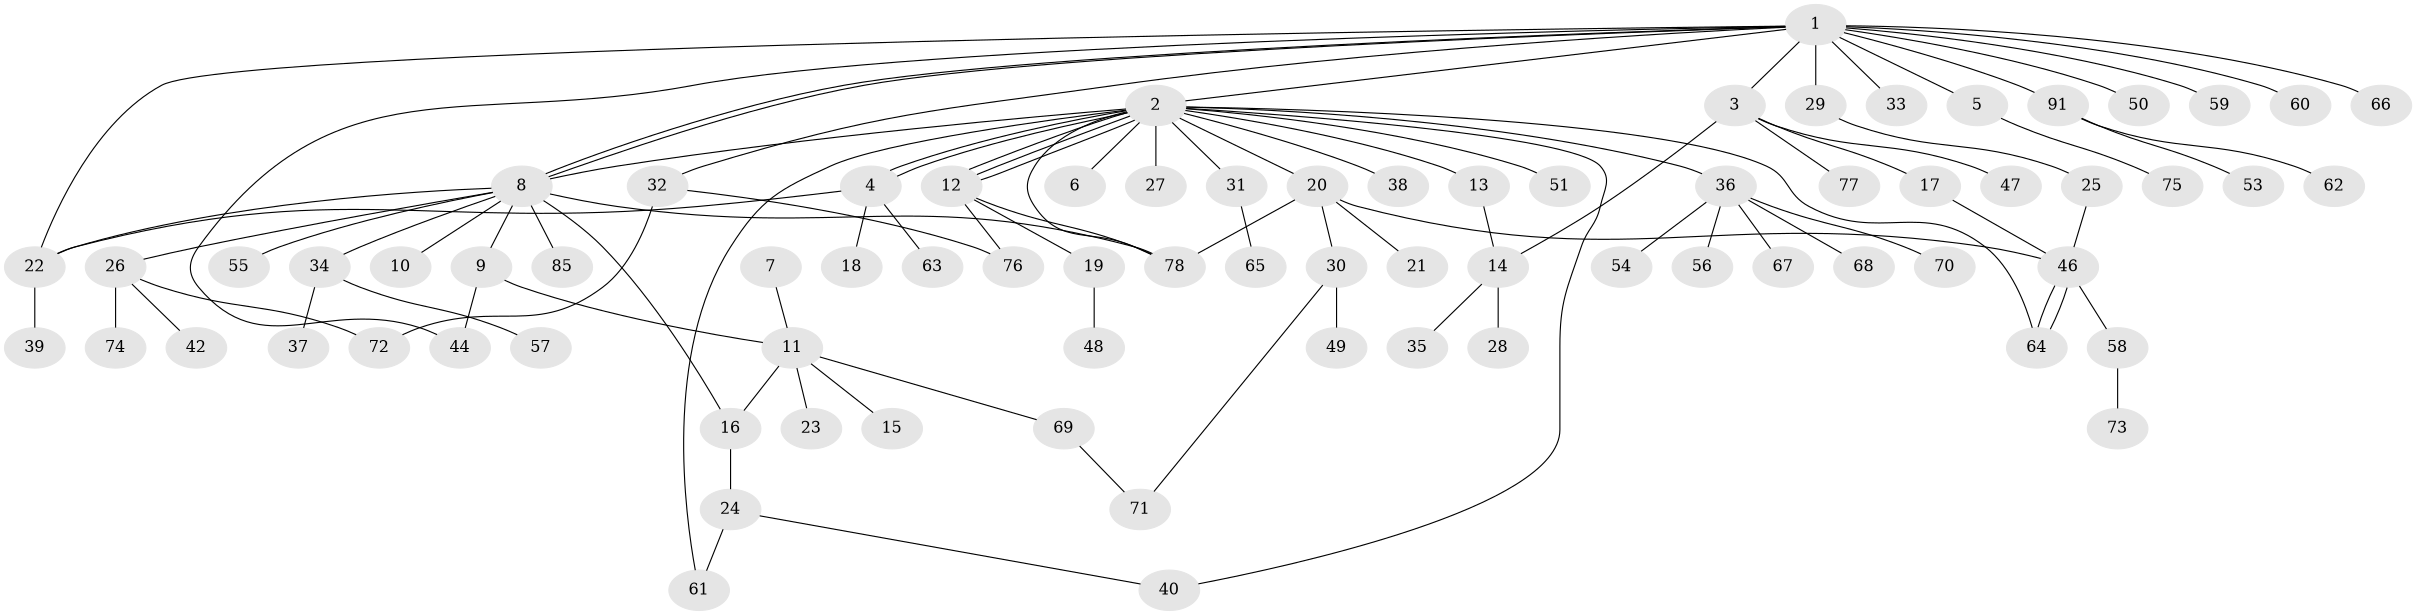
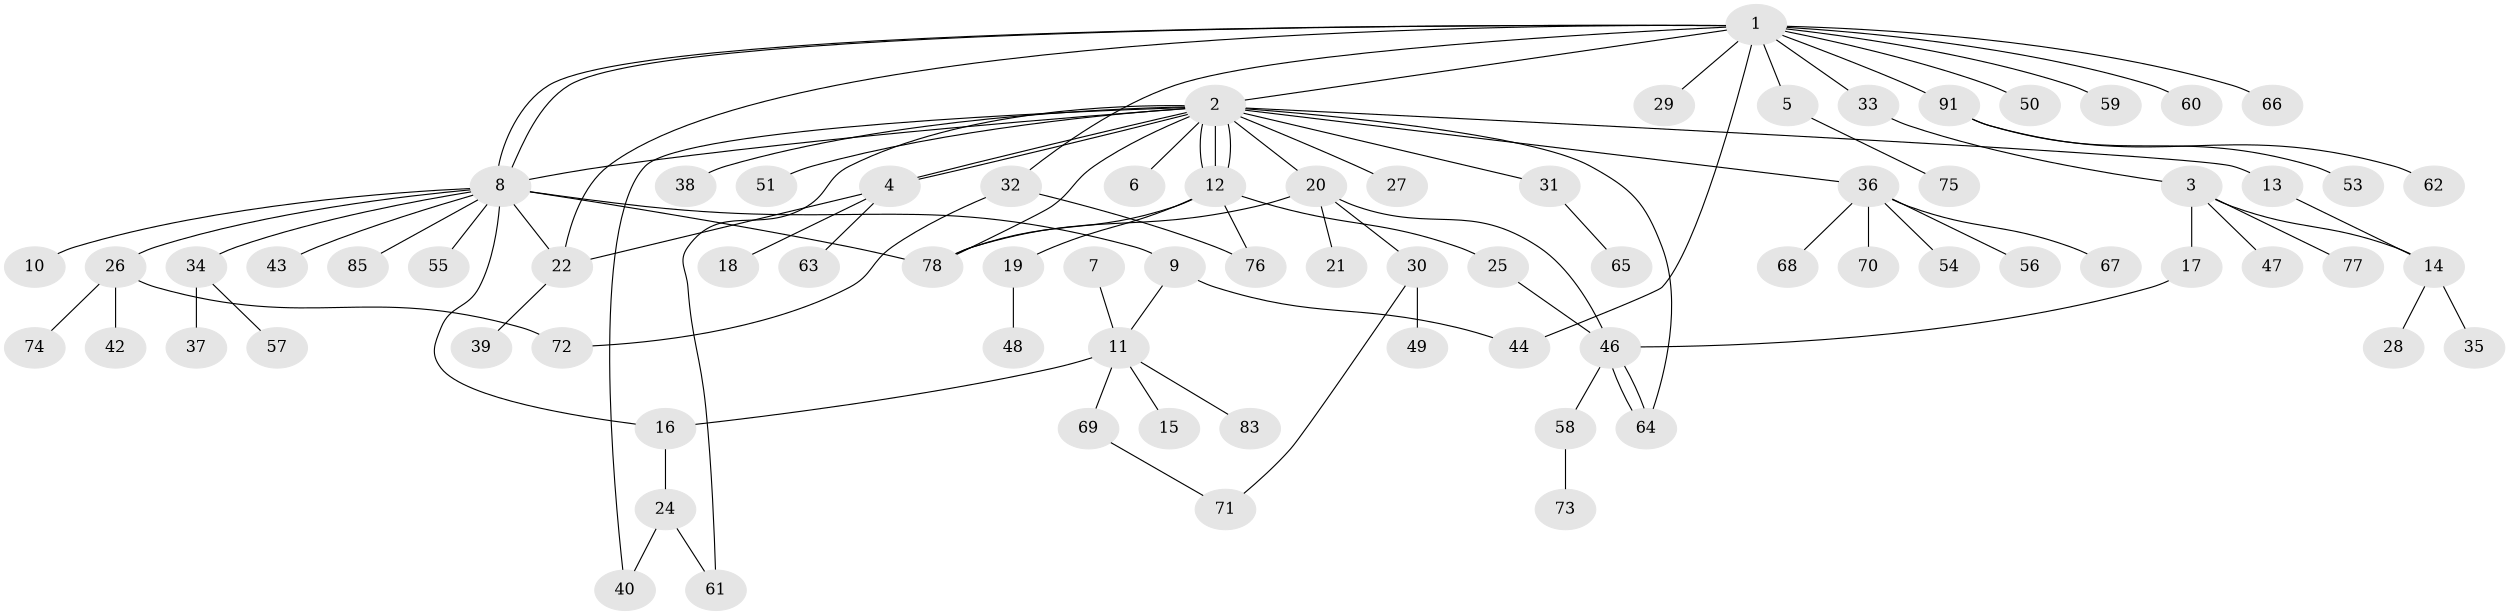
  graph {
    node [color=gray90 style=filled]
    1
    2
    3
    5
    8
    22
    29
    32
    33
    n10 [label=91]
    44
    50
    59
    60
    66
    4
    6
    12
    13
    20
    27
    31
    36
    38
    40
    51
    61
    64
    78
    14
    17
    47
    77
    75
    7
    11
    9
    10
    16
    26
    34
+   43
    n43 [label=85]
    55
    39
    76
    72
    53
    62
    18
    63
    19
    25
    48
    46
    21
    30
    65
    54
    56
    67
    68
    70
    28
    35
    15
-   23
+   23 [label=83]
    69
    24
    42
    74
    37
    57
    71
    58
    49
    73
    1 -- 2
-   1 -- 3
+   33 -- 3
    1 -- 5
    1 -- 8
    1 -- 8
    1 -- 22
    1 -- 29
    1 -- 32
    1 -- 33
    1 -- n10
    1 -- 44
    1 -- 50
    1 -- 59
    1 -- 60
    1 -- 66
    2 -- 8
    2 -- 4
    2 -- 4
    2 -- 6
    2 -- 12
    2 -- 12
    2 -- 12
    2 -- 13
    2 -- 20
    2 -- 27
    2 -- 31
    2 -- 36
    2 -- 38
    2 -- 40
    2 -- 51
    2 -- 61
    2 -- 64
    2 -- 78
    3 -- 14
    3 -- 17
    3 -- 47
    3 -- 77
    5 -- 75
    8 -- 22
    8 -- 78
    8 -- 9
    8 -- 10
    8 -- 16
    8 -- 26
    8 -- 34
+   8 -- 43
    8 -- n43
    8 -- 55
    22 -- 39
    32 -- 76
    32 -- 72
    n10 -- 53
    n10 -- 62
    4 -- 22
    4 -- 18
    4 -- 63
    12 -- 78
    12 -- 76
    12 -- 19
-   29 -- 25
+   12 -- 25
    13 -- 14
    20 -- 78
    20 -- 46
    20 -- 21
    20 -- 30
    31 -- 65
    36 -- 54
    36 -- 56
    36 -- 67
    36 -- 68
    36 -- 70
    14 -- 28
    14 -- 35
    17 -- 46
    7 -- 11
    11 -- 16
    11 -- 15
    11 -- 23
    11 -- 69
    9 -- 44
    9 -- 11
    16 -- 24
    26 -- 72
    26 -- 42
    26 -- 74
    34 -- 37
    34 -- 57
    19 -- 48
    25 -- 46
    46 -- 64
    46 -- 64
    46 -- 58
    30 -- 71
    30 -- 49
    69 -- 71
    24 -- 40
    24 -- 61
    58 -- 73
  }
